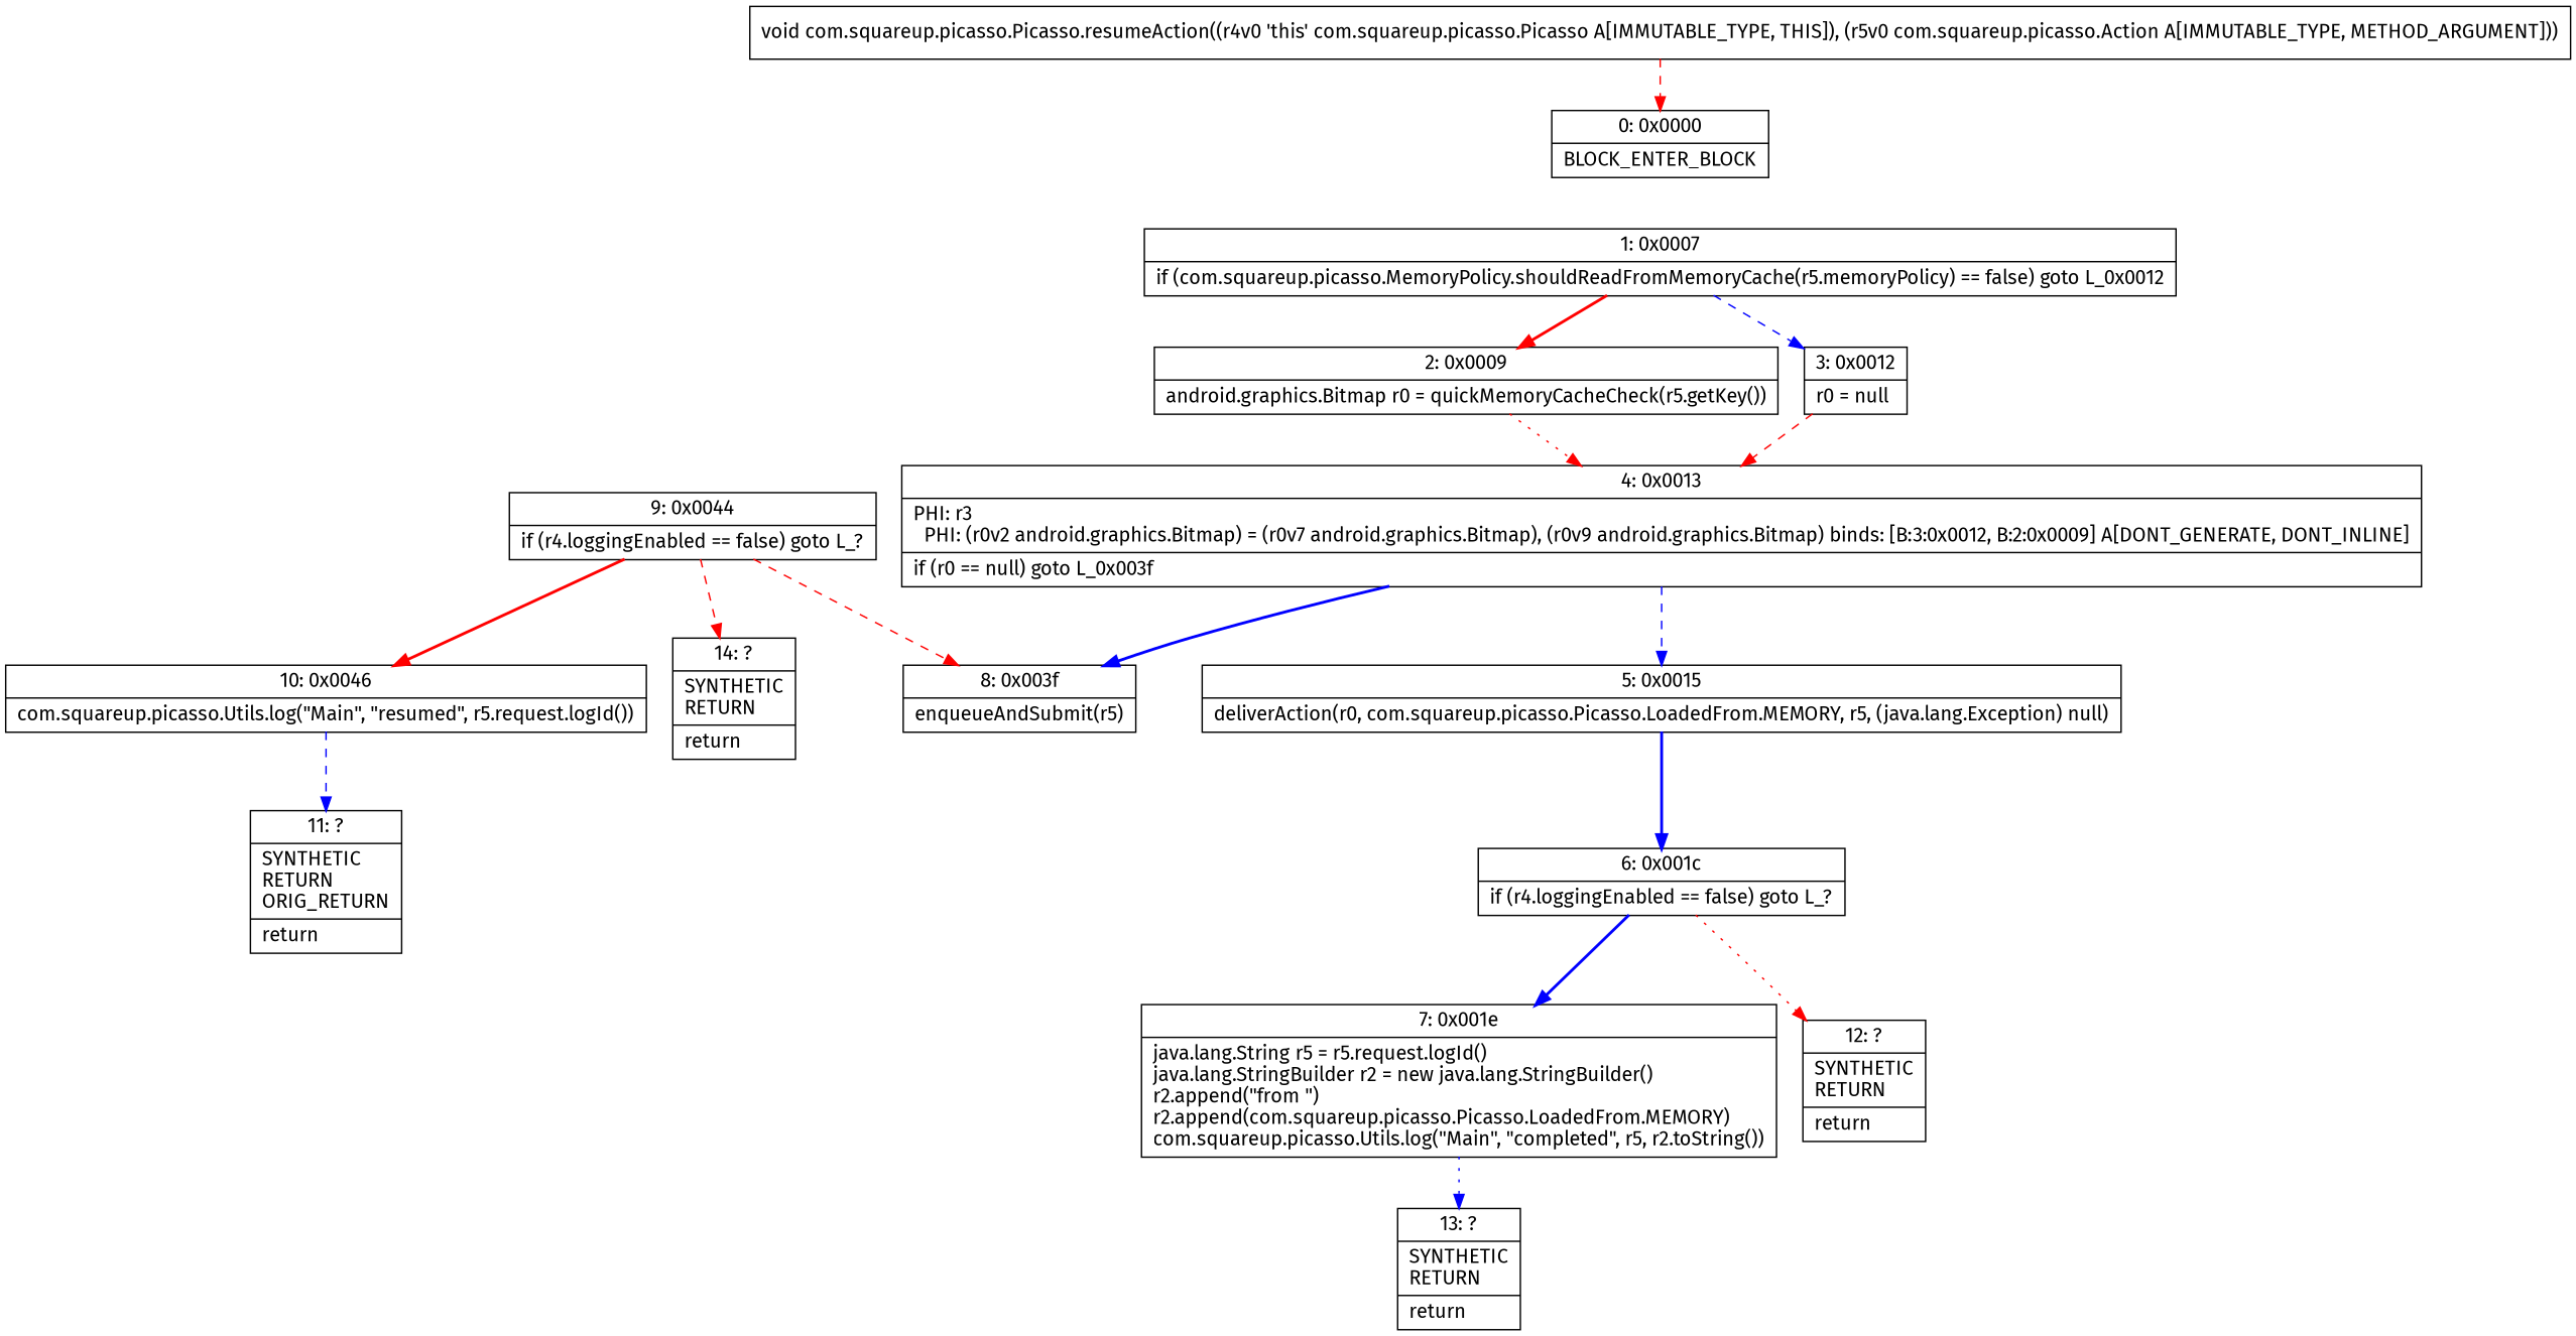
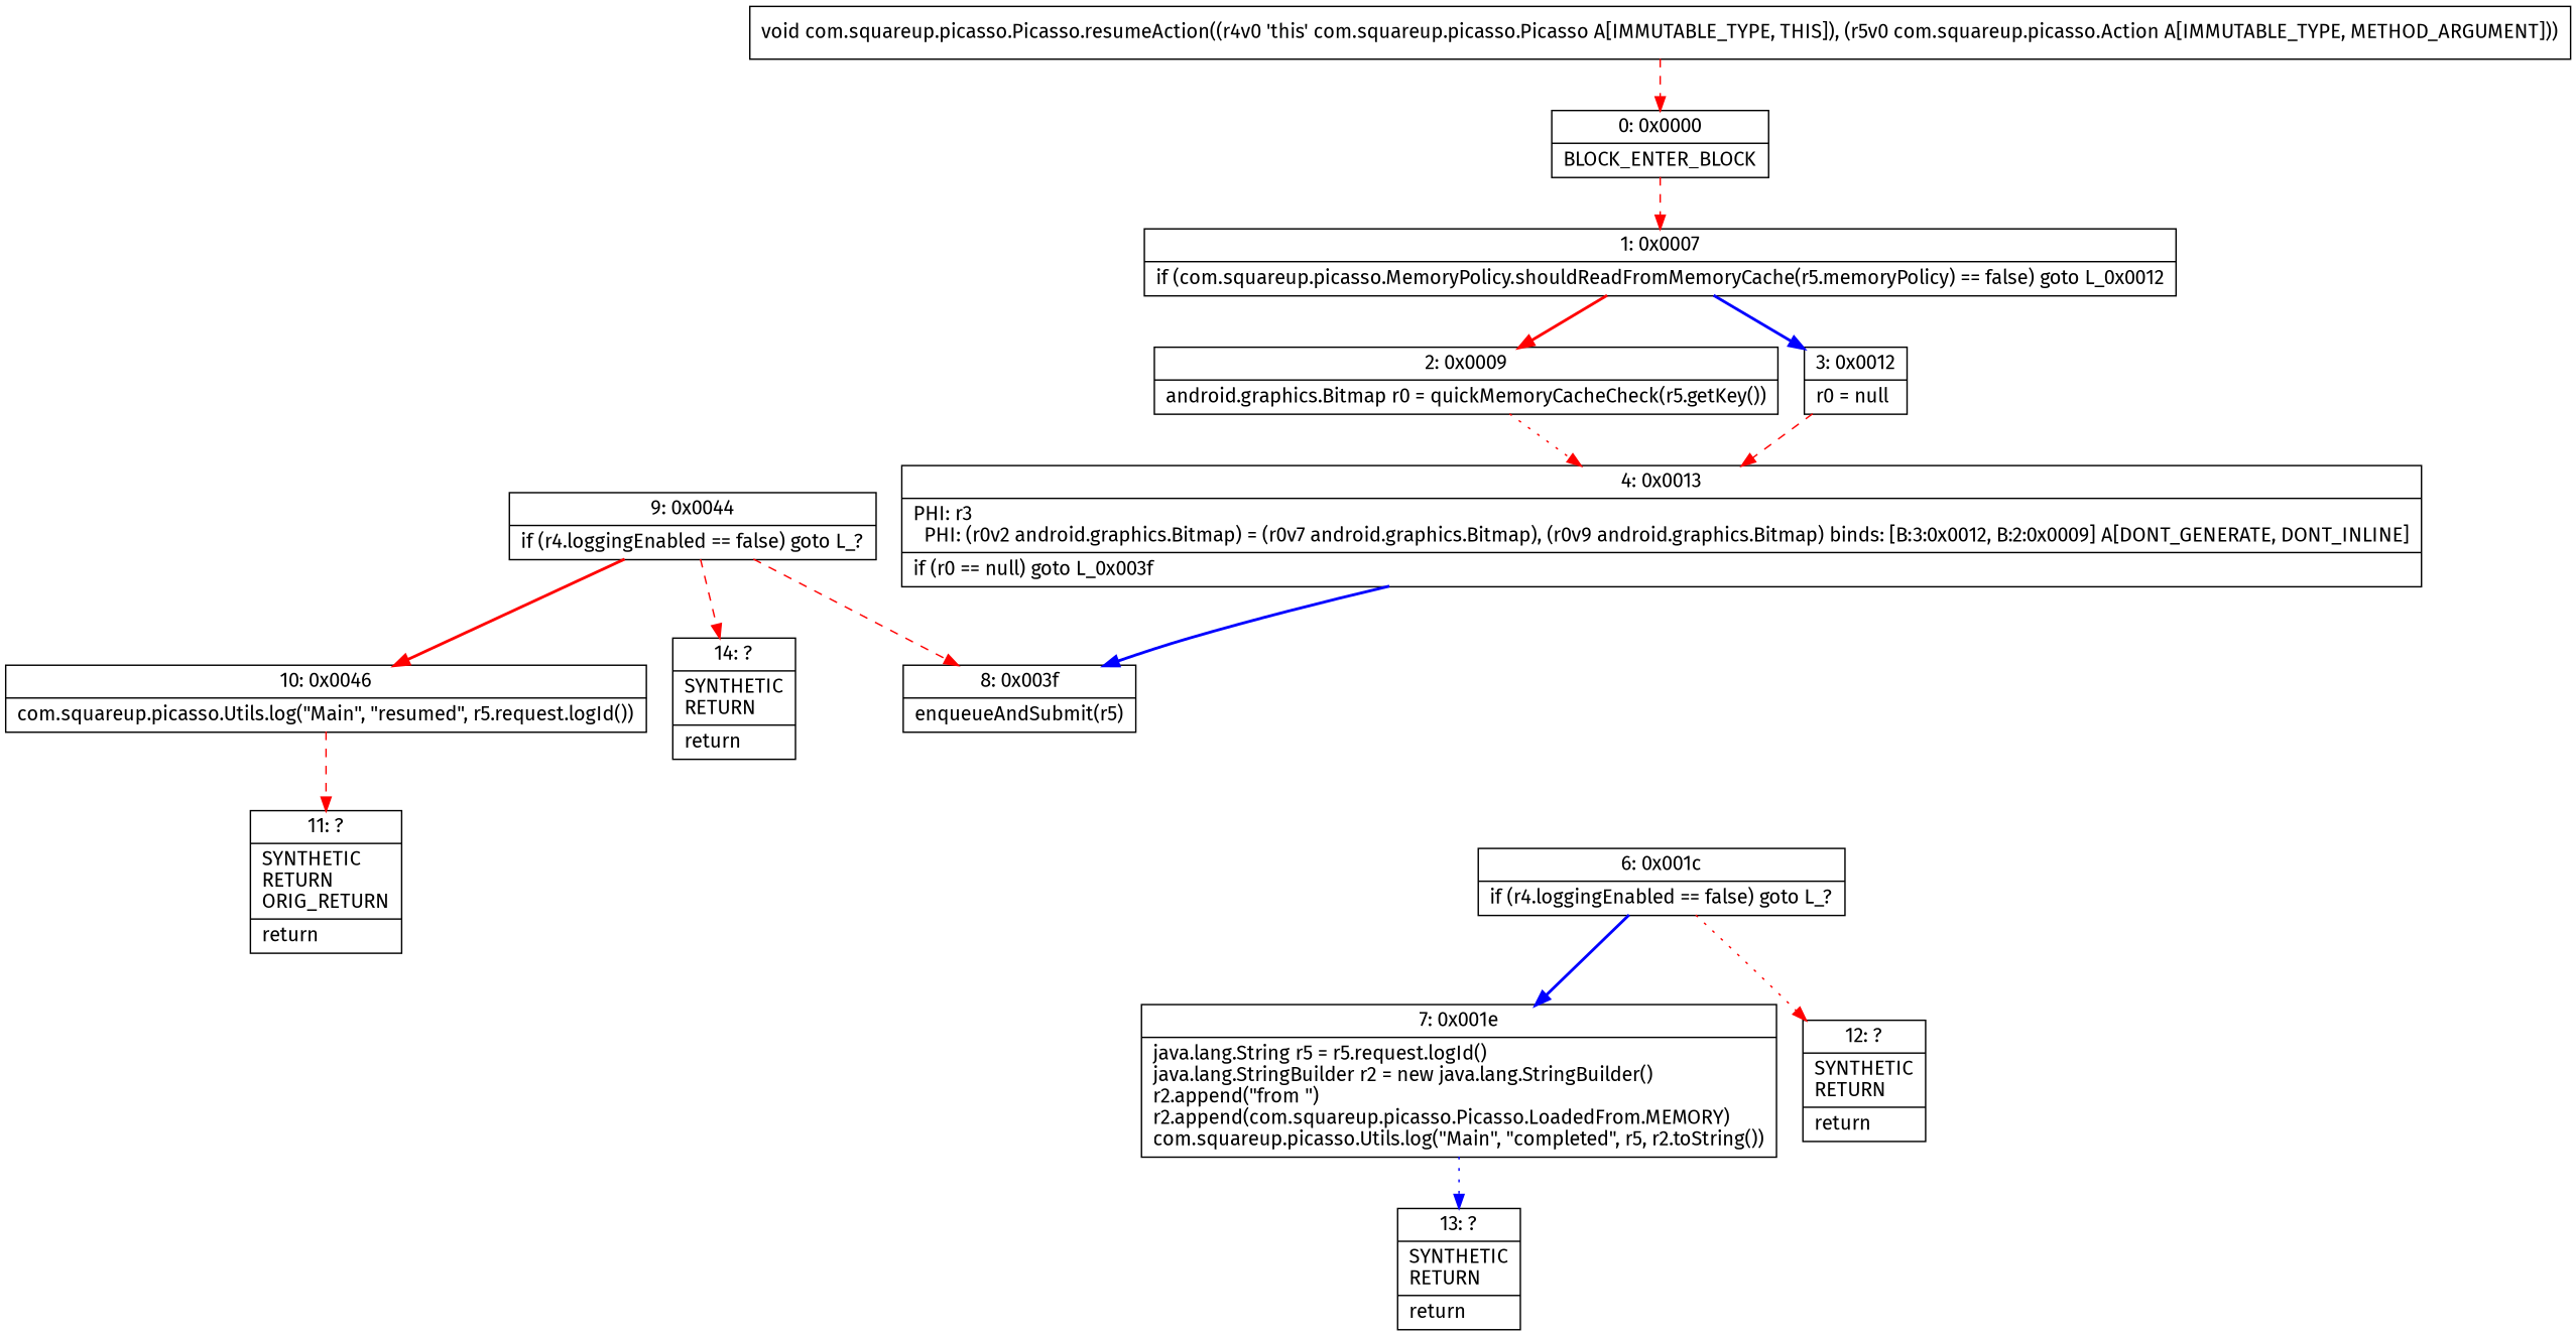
  digraph {
    fontname="Fira Sans"
    node [fontname="Fira Sans" shape=record]
    edge [color=red fontname="Fira Sans" style=dashed]
    n1 [label="{0\:\ 0x0000|BLOCK_ENTER_BLOCK\l}"]
    n2 [label="{1\:\ 0x0007|if (com.squareup.picasso.MemoryPolicy.shouldReadFromMemoryCache(r5.memoryPolicy) == false) goto L_0x0012\l}"]
    n3 [label="{2\:\ 0x0009|android.graphics.Bitmap r0 = quickMemoryCacheCheck(r5.getKey())\l}"]
    n4 [label="{3\:\ 0x0012|r0 = null\l}"]
    n5 [label="{4\:\ 0x0013|PHI: r3 \l  PHI: (r0v2 android.graphics.Bitmap) = (r0v7 android.graphics.Bitmap), (r0v9 android.graphics.Bitmap) binds: [B:3:0x0012, B:2:0x0009] A[DONT_GENERATE, DONT_INLINE]\l|if (r0 == null) goto L_0x003f\l}"]
-   n6 [label="{5\:\ 0x0015|deliverAction(r0, com.squareup.picasso.Picasso.LoadedFrom.MEMORY, r5, (java.lang.Exception) null)\l}"]
    n7 [label="{8\:\ 0x003f|enqueueAndSubmit(r5)\l}"]
    n8 [label="{6\:\ 0x001c|if (r4.loggingEnabled == false) goto L_?\l}"]
    n9 [label="{7\:\ 0x001e|java.lang.String r5 = r5.request.logId()\ljava.lang.StringBuilder r2 = new java.lang.StringBuilder()\lr2.append(\"from \")\lr2.append(com.squareup.picasso.Picasso.LoadedFrom.MEMORY)\lcom.squareup.picasso.Utils.log(\"Main\", \"completed\", r5, r2.toString())\l}"]
    n10 [label="{12\:\ ?|SYNTHETIC\lRETURN\l|return\l}"]
    n11 [label="{13\:\ ?|SYNTHETIC\lRETURN\l|return\l}"]
    n12 [label="{9\:\ 0x0044|if (r4.loggingEnabled == false) goto L_?\l}"]
    n13 [label="{10\:\ 0x0046|com.squareup.picasso.Utils.log(\"Main\", \"resumed\", r5.request.logId())\l}"]
    n14 [label="{14\:\ ?|SYNTHETIC\lRETURN\l|return\l}"]
    n15 [label="{11\:\ ?|SYNTHETIC\lRETURN\lORIG_RETURN\l|return\l}"]
    n16 [label="{void com.squareup.picasso.Picasso.resumeAction((r4v0 'this' com.squareup.picasso.Picasso A[IMMUTABLE_TYPE, THIS]), (r5v0 com.squareup.picasso.Action A[IMMUTABLE_TYPE, METHOD_ARGUMENT])) }"]
+   n1 -> n2
    n2 -> n3 [style=bold]
-   n2 -> n4 [color=blue]
+   n2 -> n4 [color=blue style=bold]
    n3 -> n5 [style=dotted]
    n4 -> n5
-   n5 -> n6 [color=blue]
    n5 -> n7 [color=blue style=bold]
-   n6 -> n8 [color=blue style=bold]
    n8 -> n9 [color=blue style=bold]
    n8 -> n10 [style=dotted]
    n9 -> n11 [color=blue style=dotted]
    n12 -> n7
    n12 -> n13 [style=bold]
    n12 -> n14
-   n13 -> n15 [color=blue]
+   n13 -> n15
    n16 -> n1
  }
